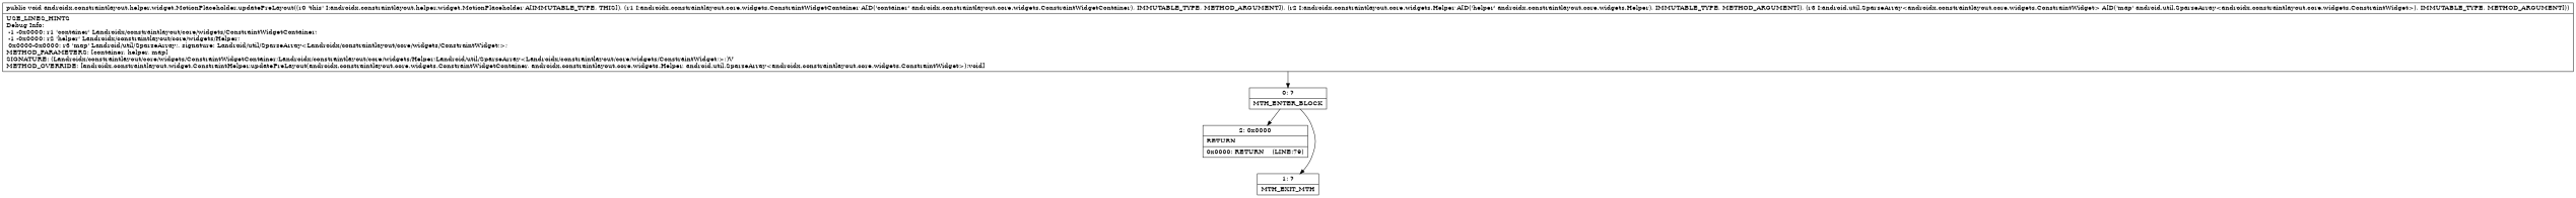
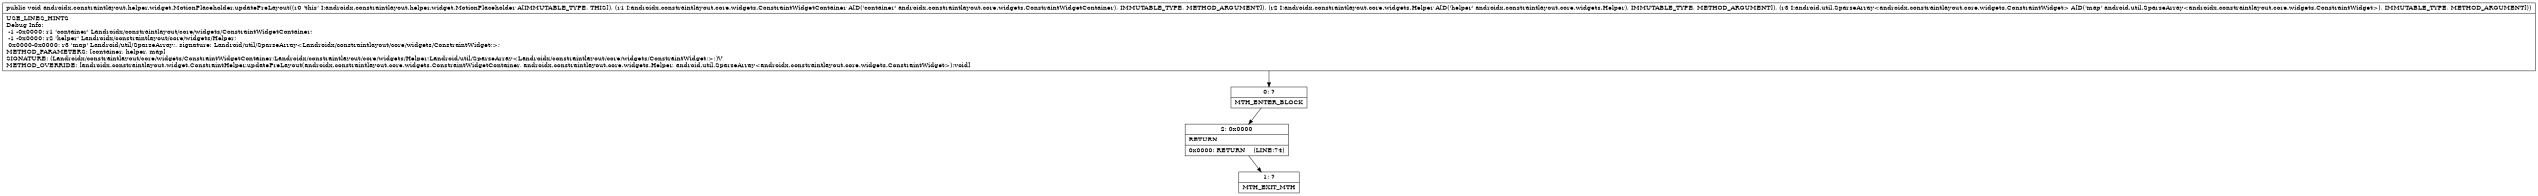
  digraph {
    node [shape=record]
    n1 [label="{0\:\ ?|MTH_ENTER_BLOCK\l}"]
-   n2 [label="{2\:\ 0x0000|RETURN\l|0x0000: RETURN    (LINE:79)\l}"]
+   n2 [label="{2\:\ 0x0000|RETURN\l|0x0000: RETURN    (LINE:74)\l}"]
    n3 [label="{1\:\ ?|MTH_EXIT_MTH\l}"]
    n4 [label="{public void androidx.constraintlayout.helper.widget.MotionPlaceholder.updatePreLayout((r0 'this' I:androidx.constraintlayout.helper.widget.MotionPlaceholder A[IMMUTABLE_TYPE, THIS]), (r1 I:androidx.constraintlayout.core.widgets.ConstraintWidgetContainer A[D('container' androidx.constraintlayout.core.widgets.ConstraintWidgetContainer), IMMUTABLE_TYPE, METHOD_ARGUMENT]), (r2 I:androidx.constraintlayout.core.widgets.Helper A[D('helper' androidx.constraintlayout.core.widgets.Helper), IMMUTABLE_TYPE, METHOD_ARGUMENT]), (r3 I:android.util.SparseArray\<androidx.constraintlayout.core.widgets.ConstraintWidget\> A[D('map' android.util.SparseArray\<androidx.constraintlayout.core.widgets.ConstraintWidget\>), IMMUTABLE_TYPE, METHOD_ARGUMENT]))  | USE_LINES_HINTS\lDebug Info:\l  \-1 \-0x0000: r1 'container' Landroidx\/constraintlayout\/core\/widgets\/ConstraintWidgetContainer;\l  \-1 \-0x0000: r2 'helper' Landroidx\/constraintlayout\/core\/widgets\/Helper;\l  0x0000\-0x0000: r3 'map' Landroid\/util\/SparseArray;, signature: Landroid\/util\/SparseArray\<Landroidx\/constraintlayout\/core\/widgets\/ConstraintWidget;\>;\lMETHOD_PARAMETERS: [container, helper, map]\lSIGNATURE: (Landroidx\/constraintlayout\/core\/widgets\/ConstraintWidgetContainer;Landroidx\/constraintlayout\/core\/widgets\/Helper;Landroid\/util\/SparseArray\<Landroidx\/constraintlayout\/core\/widgets\/ConstraintWidget;\>;)V\lMETHOD_OVERRIDE: [androidx.constraintlayout.widget.ConstraintHelper.updatePreLayout(androidx.constraintlayout.core.widgets.ConstraintWidgetContainer, androidx.constraintlayout.core.widgets.Helper, android.util.SparseArray\<androidx.constraintlayout.core.widgets.ConstraintWidget\>):void]\l}"]
    n1 -> n2
-   n1 -> n3
+   n2 -> n3
    n4 -> n1
  }
